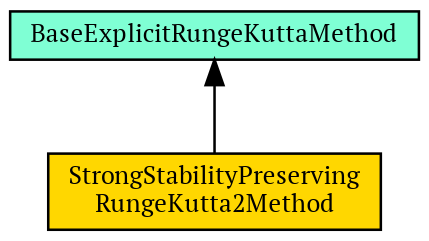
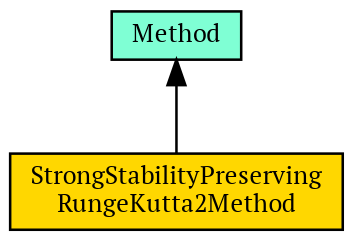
  digraph {
    fontname="PT Serif"
    node [color=black fontname="PT Serif" fontsize=10 shape=record style=filled]
    n1 [fillcolor=gold fontcolor=black height=0.2 label="StrongStabilityPreserving\lRungeKutta2Method" width=0.4]
-   n2 [fillcolor=aquamarine height=0.2 label=BaseExplicitRungeKuttaMethod width=0.4]
+   n2 [fillcolor=aquamarine height=0.2 label=Method width=0.4]
    n2 -> n1 [color=black dir=back fontname="PT Serif" fontsize=10 labelfontname=Helvetica labelfontsize=10 style=solid]
  }
